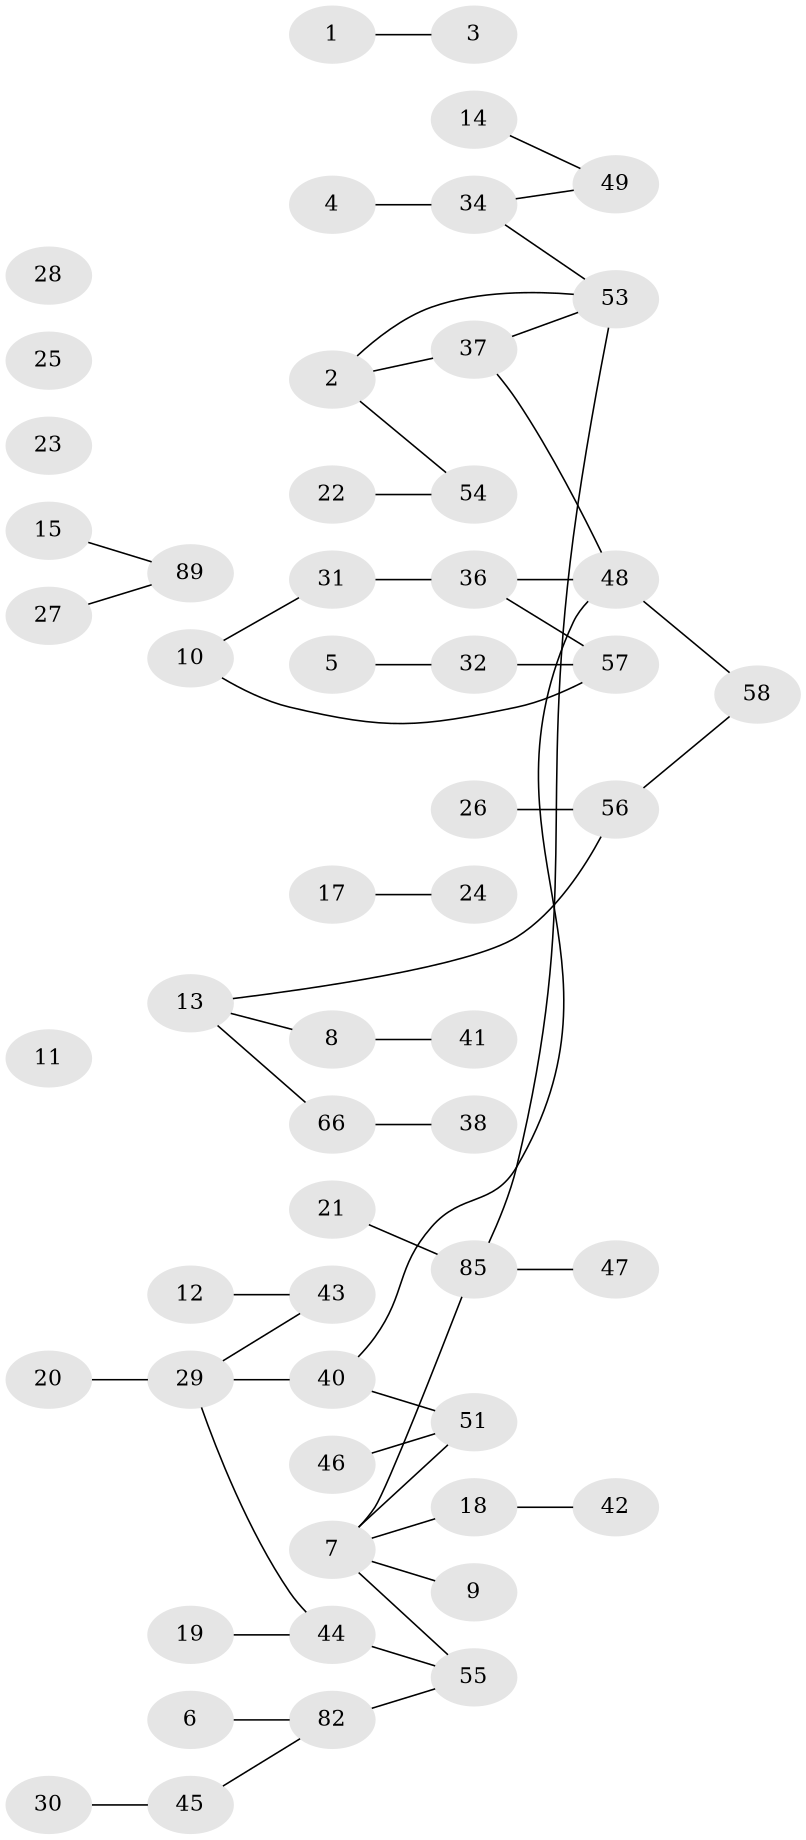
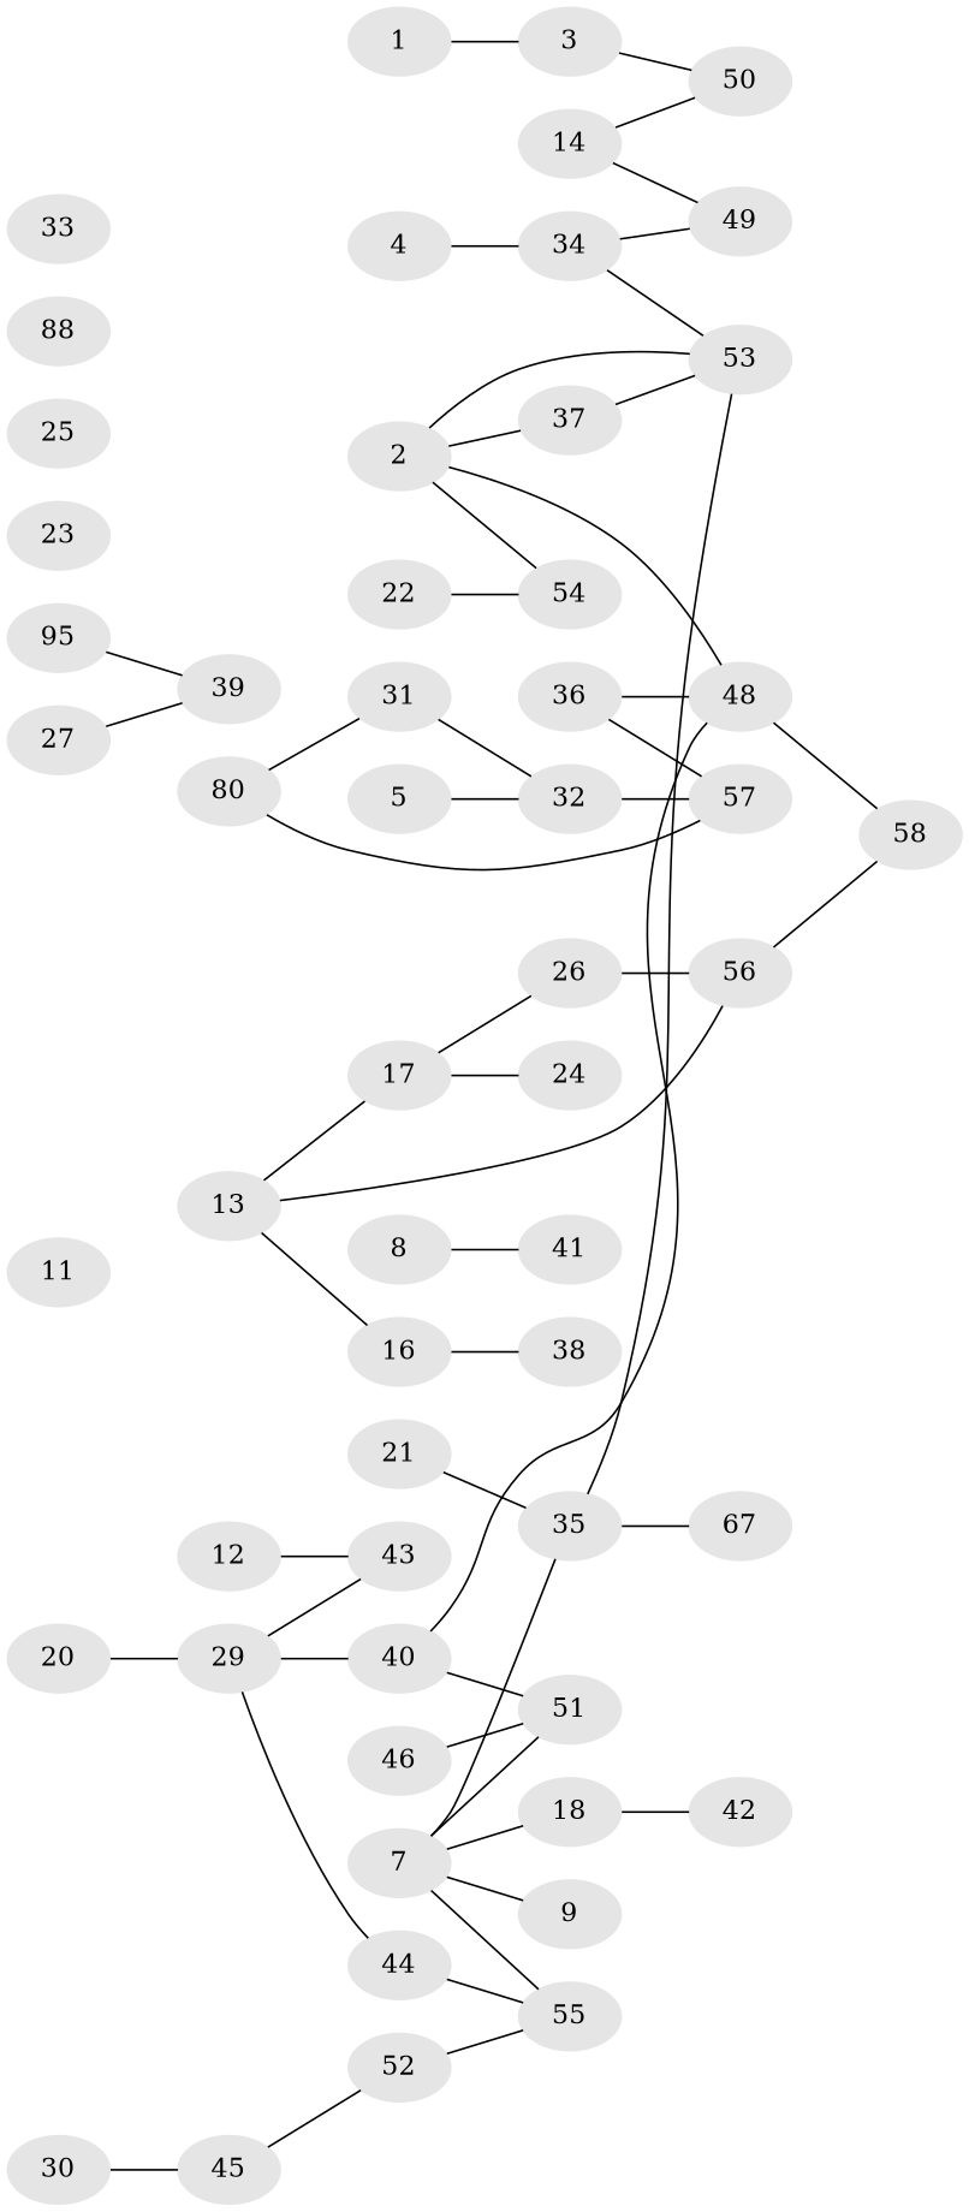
  graph {
    rankdir=LR
    node [color=gray90 style=filled]
    1
    3
+   50
    2
    37
    48
    53
    54
    58
    4
    34
    49
    5
    32
    57
-   6
-   52 [label=82]
+   52
    55
    7
    51
    9
    18
-   35 [label=85]
+   35
    42
-   47
+   47 [label=67]
    8
    41
-   10
+   10 [label=80]
    31
    36
    11
    12
    43
    13
-   16 [label=66]
+   16
    17
    56
    38
    24
    26
    14
-   15
-   39 [label=89]
-   19
+   15 [label=95]
+   39
    44
    20
    29
    40
    21
    22
    23
    25
    27
-   28
+   28 [label=88]
    30
    45
+   33
    46
    1 -- 3
+   3 -- 50
    2 -- 37
-   37 -- 48
+   2 -- 48
    2 -- 53
    2 -- 54
    37 -- 53
    48 -- 58
    4 -- 34
    34 -- 53
    34 -- 49
    5 -- 32
    32 -- 57
-   6 -- 52
    52 -- 55
    7 -- 55
    7 -- 51
    7 -- 9
    7 -- 18
    7 -- 35
    18 -- 42
    35 -- 53
    35 -- 47
    8 -- 41
    10 -- 57
    10 -- 31
-   31 -- 36
+   31 -- 32
    36 -- 48
    36 -- 57
    12 -- 43
    13 -- 16
-   13 -- 8
+   13 -- 17
    13 -- 56
    16 -- 38
    17 -- 24
+   17 -- 26
    56 -- 58
    26 -- 56
+   14 -- 50
    14 -- 49
    15 -- 39
-   19 -- 44
    44 -- 55
    20 -- 29
    29 -- 43
    29 -- 44
    29 -- 40
    40 -- 48
    40 -- 51
    21 -- 35
    22 -- 54
    27 -- 39
    30 -- 45
    45 -- 52
    46 -- 51
  }
